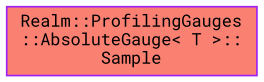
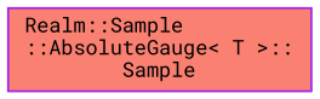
  digraph {
    rankdir=TB
    fontname="Roboto Mono"
-   n1 [color=purple fillcolor=salmon fontname="Roboto Mono" fontsize=10 height=0.2 label="Realm::ProfilingGauges\l::AbsoluteGauge\< T \>::\lSample" shape=box style=filled width=0.4]
+   n1 [color=purple fillcolor=salmon fontname="Roboto Mono" fontsize=10 height=0.2 label="Realm::Sample\l::AbsoluteGauge\< T \>::\lSample" shape=box style=filled width=0.4]
  }
